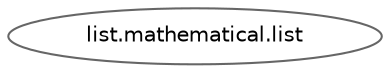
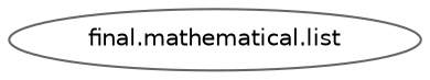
  digraph {
    rankdir=LR
-   n1 [color=grey40 fillcolor=white fontname=Helvetica fontsize=10 height=0.2 label="list.mathematical.list" shape=ellipse style=filled width=0.4]
+   n1 [color=grey40 fillcolor=white fontname=Helvetica fontsize=10 height=0.2 label="final.mathematical.list" shape=ellipse style=filled width=0.4]
  }
